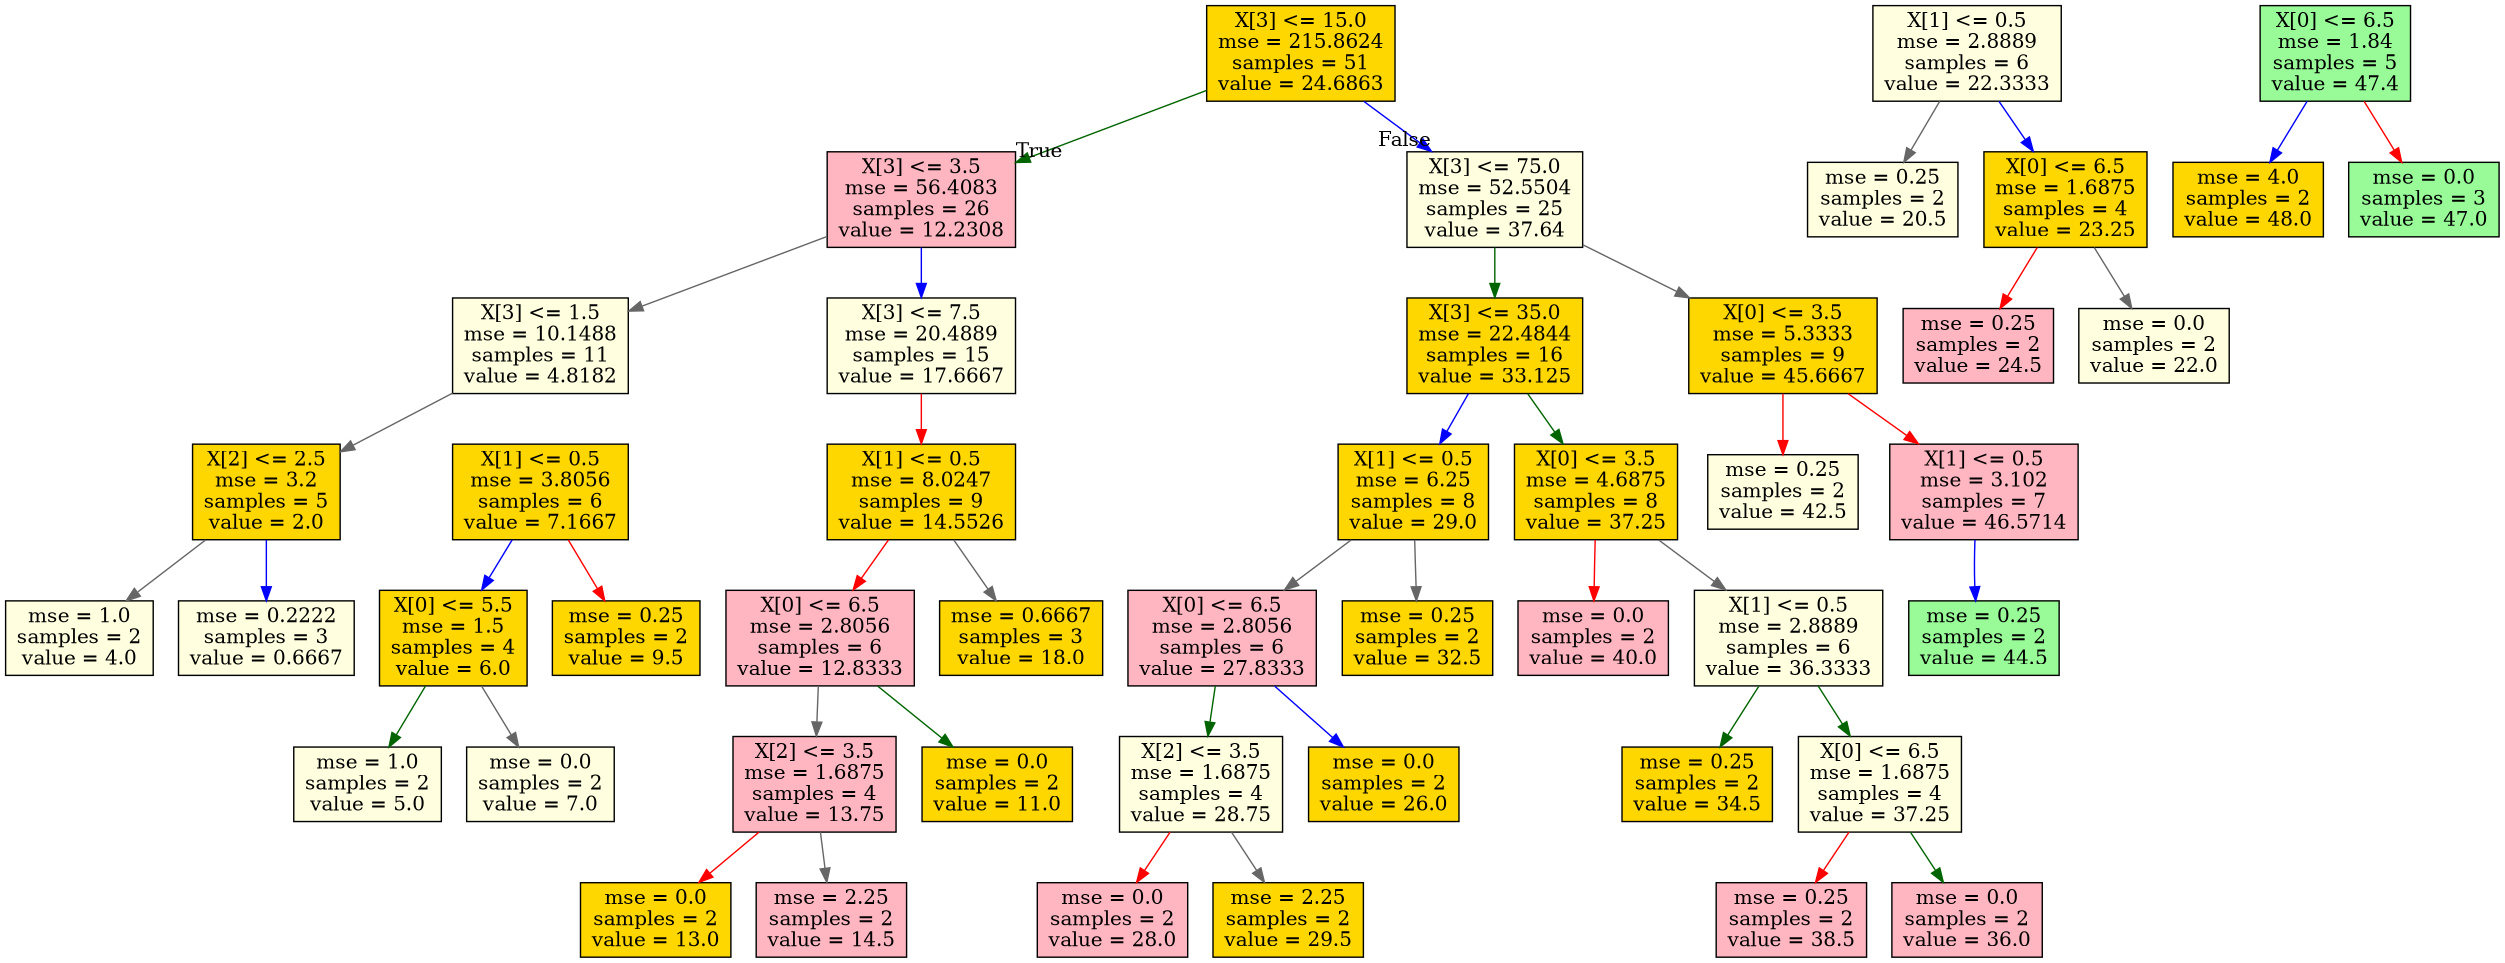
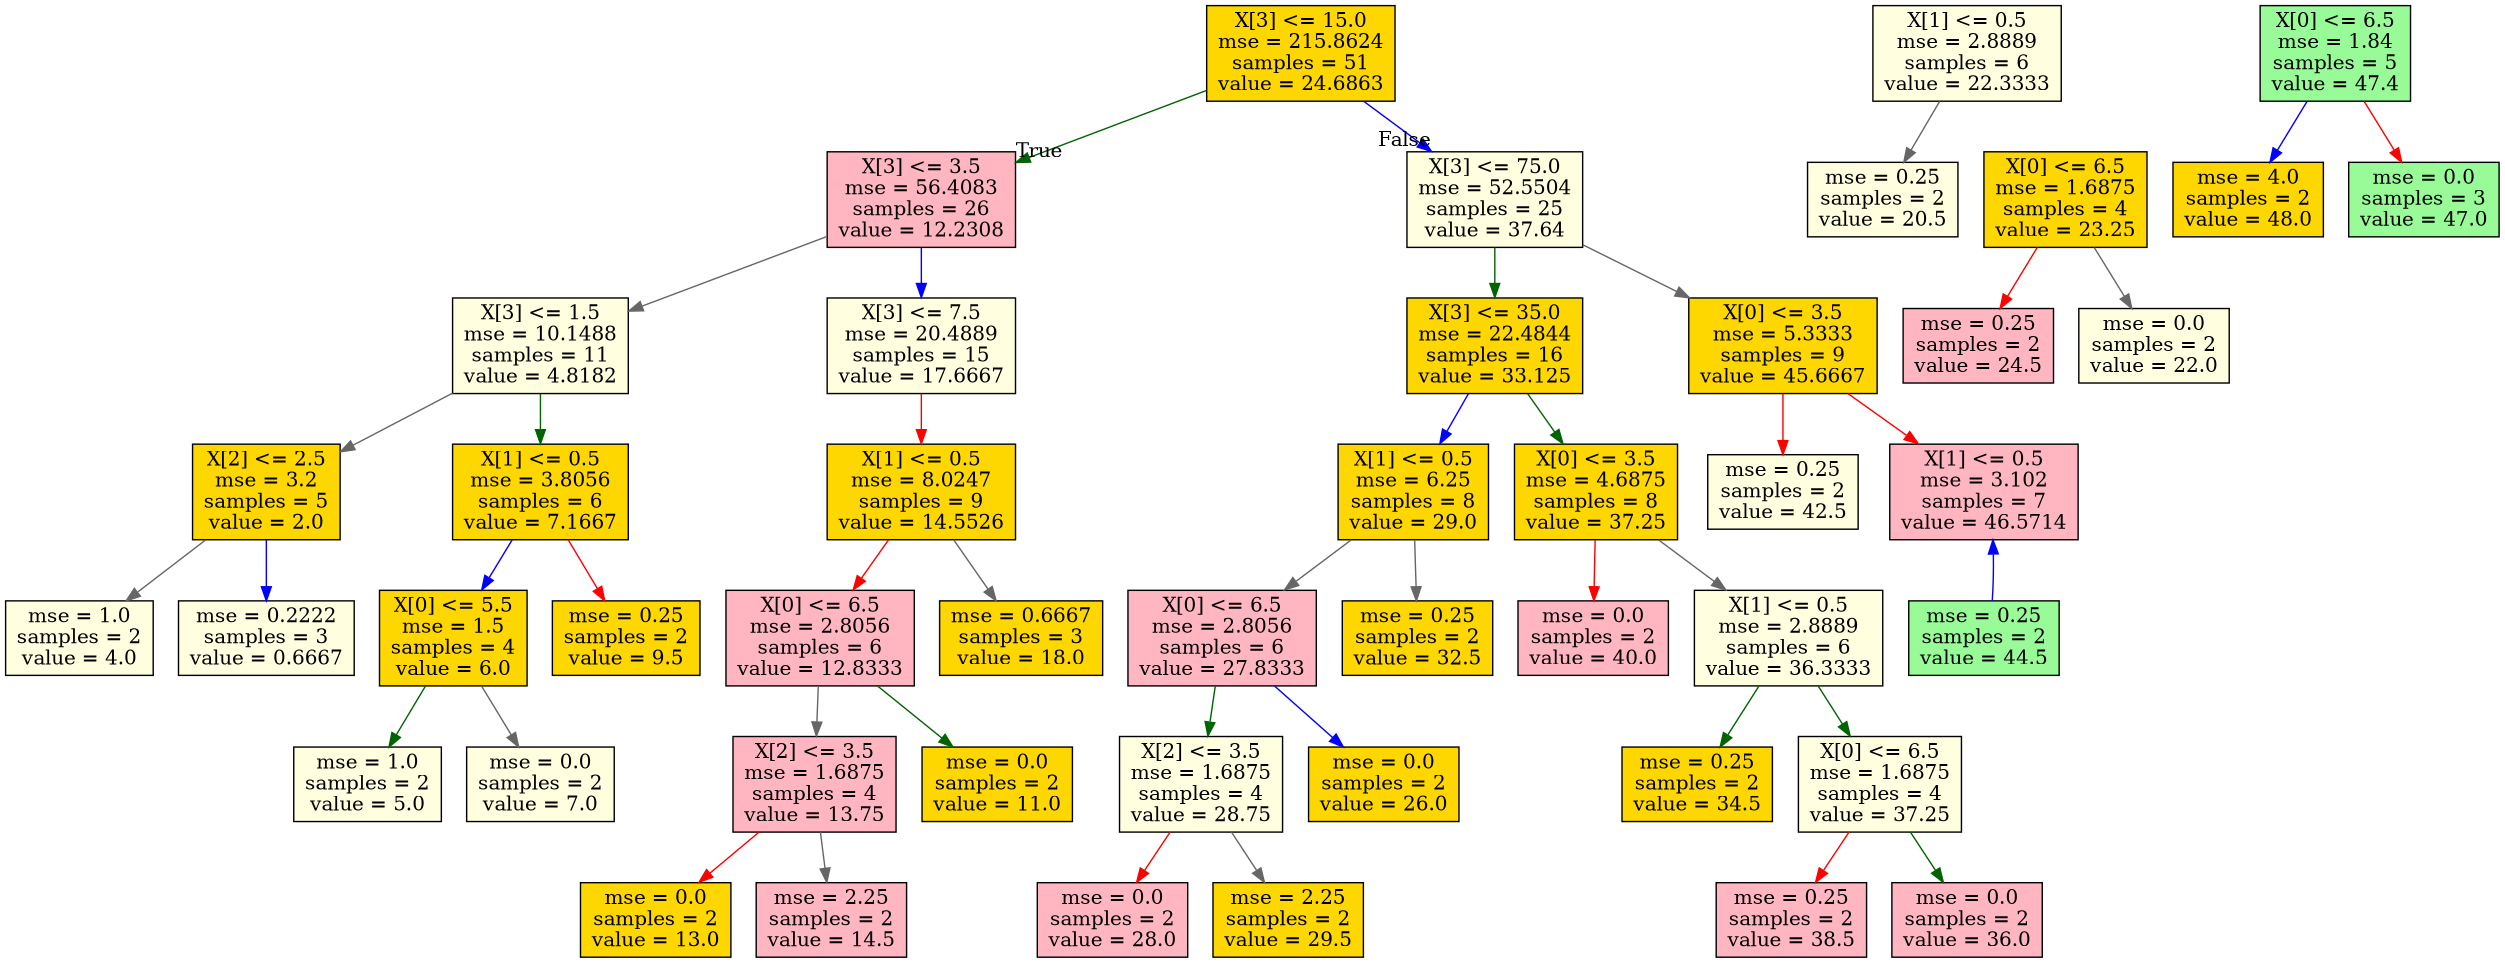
  digraph {
    node [fillcolor=gold shape=box style=filled]
    edge [color=gray40]
    n1 [label="X[3] <= 15.0\nmse = 215.8624\nsamples = 51\nvalue = 24.6863"]
    n2 [fillcolor=lightpink label="X[3] <= 3.5\nmse = 56.4083\nsamples = 26\nvalue = 12.2308"]
    n3 [fillcolor=lightyellow label="X[3] <= 75.0\nmse = 52.5504\nsamples = 25\nvalue = 37.64"]
    n4 [fillcolor=lightyellow label="X[3] <= 1.5\nmse = 10.1488\nsamples = 11\nvalue = 4.8182"]
    n5 [fillcolor=lightyellow label="X[3] <= 7.5\nmse = 20.4889\nsamples = 15\nvalue = 17.6667"]
    n6 [label="X[3] <= 35.0\nmse = 22.4844\nsamples = 16\nvalue = 33.125"]
    n7 [label="X[0] <= 3.5\nmse = 5.3333\nsamples = 9\nvalue = 45.6667"]
    n8 [label="X[2] <= 2.5\nmse = 3.2\nsamples = 5\nvalue = 2.0"]
    n9 [label="X[1] <= 0.5\nmse = 3.8056\nsamples = 6\nvalue = 7.1667"]
    n10 [label="X[1] <= 0.5\nmse = 8.0247\nsamples = 9\nvalue = 14.5526"]
    n11 [fillcolor=lightyellow label="mse = 1.0\nsamples = 2\nvalue = 4.0"]
    n12 [fillcolor=lightyellow label="mse = 0.2222\nsamples = 3\nvalue = 0.6667"]
    n13 [label="X[0] <= 5.5\nmse = 1.5\nsamples = 4\nvalue = 6.0"]
    n14 [label="mse = 0.25\nsamples = 2\nvalue = 9.5"]
    n15 [fillcolor=lightyellow label="mse = 1.0\nsamples = 2\nvalue = 5.0"]
    n16 [fillcolor=lightyellow label="mse = 0.0\nsamples = 2\nvalue = 7.0"]
    n17 [fillcolor=lightpink label="X[0] <= 6.5\nmse = 2.8056\nsamples = 6\nvalue = 12.8333"]
    n18 [label="mse = 0.6667\nsamples = 3\nvalue = 18.0"]
    n19 [fillcolor=lightyellow label="X[1] <= 0.5\nmse = 2.8889\nsamples = 6\nvalue = 22.3333"]
    n20 [fillcolor=lightyellow label="mse = 0.25\nsamples = 2\nvalue = 20.5"]
    n21 [label="X[0] <= 6.5\nmse = 1.6875\nsamples = 4\nvalue = 23.25"]
    n22 [fillcolor=lightpink label="X[2] <= 3.5\nmse = 1.6875\nsamples = 4\nvalue = 13.75"]
    n23 [label="mse = 0.0\nsamples = 2\nvalue = 11.0"]
    n24 [label="mse = 0.0\nsamples = 2\nvalue = 13.0"]
    n25 [fillcolor=lightpink label="mse = 2.25\nsamples = 2\nvalue = 14.5"]
    n26 [fillcolor=lightpink label="mse = 0.25\nsamples = 2\nvalue = 24.5"]
    n27 [fillcolor=lightyellow label="mse = 0.0\nsamples = 2\nvalue = 22.0"]
    n28 [label="X[1] <= 0.5\nmse = 6.25\nsamples = 8\nvalue = 29.0"]
    n29 [label="X[0] <= 3.5\nmse = 4.6875\nsamples = 8\nvalue = 37.25"]
    n30 [fillcolor=lightyellow label="mse = 0.25\nsamples = 2\nvalue = 42.5"]
    n31 [fillcolor=lightpink label="X[1] <= 0.5\nmse = 3.102\nsamples = 7\nvalue = 46.5714"]
    n32 [fillcolor=lightpink label="X[0] <= 6.5\nmse = 2.8056\nsamples = 6\nvalue = 27.8333"]
    n33 [label="mse = 0.25\nsamples = 2\nvalue = 32.5"]
    n34 [fillcolor=lightpink label="mse = 0.0\nsamples = 2\nvalue = 40.0"]
    n35 [fillcolor=lightyellow label="X[1] <= 0.5\nmse = 2.8889\nsamples = 6\nvalue = 36.3333"]
    n36 [fillcolor=lightyellow label="X[2] <= 3.5\nmse = 1.6875\nsamples = 4\nvalue = 28.75"]
    n37 [label="mse = 0.0\nsamples = 2\nvalue = 26.0"]
    n38 [fillcolor=lightpink label="mse = 0.0\nsamples = 2\nvalue = 28.0"]
    n39 [label="mse = 2.25\nsamples = 2\nvalue = 29.5"]
    n40 [label="mse = 0.25\nsamples = 2\nvalue = 34.5"]
    n41 [fillcolor=lightyellow label="X[0] <= 6.5\nmse = 1.6875\nsamples = 4\nvalue = 37.25"]
    n42 [fillcolor=lightpink label="mse = 0.25\nsamples = 2\nvalue = 38.5"]
    n43 [fillcolor=lightpink label="mse = 0.0\nsamples = 2\nvalue = 36.0"]
    n44 [fillcolor=palegreen label="mse = 0.25\nsamples = 2\nvalue = 44.5"]
    n45 [fillcolor=palegreen label="X[0] <= 6.5\nmse = 1.84\nsamples = 5\nvalue = 47.4"]
    n46 [label="mse = 4.0\nsamples = 2\nvalue = 48.0"]
    n47 [fillcolor=palegreen label="mse = 0.0\nsamples = 3\nvalue = 47.0"]
    n1 -> n2 [color=darkgreen headlabel=True labelangle=45 labeldistance=2.5]
    n1 -> n3 [color=blue headlabel=False labelangle=-45 labeldistance=2.5]
    n2 -> n4
    n2 -> n5 [color=blue]
    n3 -> n6 [color=darkgreen]
    n3 -> n7
    n4 -> n8
+   n4 -> n9 [color=darkgreen]
    n5 -> n10 [color=red]
    n6 -> n28 [color=blue]
    n6 -> n29 [color=darkgreen]
    n7 -> n30 [color=red]
    n7 -> n31 [color=red]
    n8 -> n11
    n8 -> n12 [color=blue]
    n9 -> n13 [color=blue]
    n9 -> n14 [color=red]
    n10 -> n17 [color=red]
    n10 -> n18
    n13 -> n15 [color=darkgreen]
    n13 -> n16
    n17 -> n22
    n17 -> n23 [color=darkgreen]
    n19 -> n20
-   n19 -> n21 [color=blue]
    n21 -> n26 [color=red]
    n21 -> n27
    n22 -> n24 [color=red]
    n22 -> n25
    n28 -> n32
    n28 -> n33
    n29 -> n34 [color=red]
    n29 -> n35
-   n31 -> n44 [color=blue]
+   n44 -> n31 [color=blue]
    n32 -> n36 [color=darkgreen]
    n32 -> n37 [color=blue]
    n35 -> n40 [color=darkgreen]
    n35 -> n41 [color=darkgreen]
    n36 -> n38 [color=red]
    n36 -> n39
    n41 -> n42 [color=red]
    n41 -> n43 [color=darkgreen]
    n45 -> n46 [color=blue]
    n45 -> n47 [color=red]
  }
